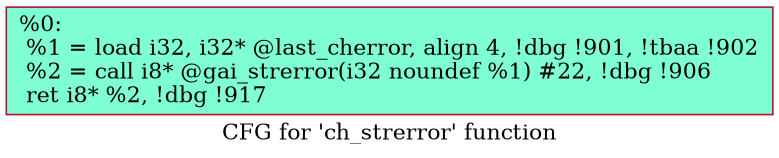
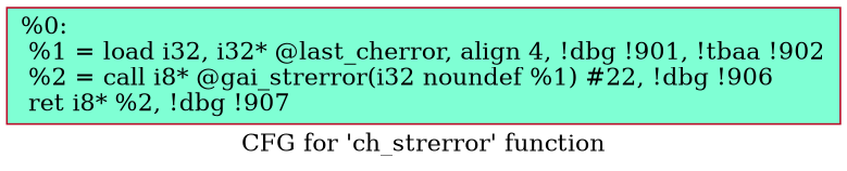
  digraph {
    label="CFG for 'ch_strerror' function"
-   n1 [color="#b70d28ff" fillcolor=aquamarine label="{%0:\l  %1 = load i32, i32* @last_cherror, align 4, !dbg !901, !tbaa !902\l  %2 = call i8* @gai_strerror(i32 noundef %1) #22, !dbg !906\l  ret i8* %2, !dbg !917\l}" shape=record style=filled]
+   n1 [color="#b70d28ff" fillcolor=aquamarine label="{%0:\l  %1 = load i32, i32* @last_cherror, align 4, !dbg !901, !tbaa !902\l  %2 = call i8* @gai_strerror(i32 noundef %1) #22, !dbg !906\l  ret i8* %2, !dbg !907\l}" shape=record style=filled]
  }
